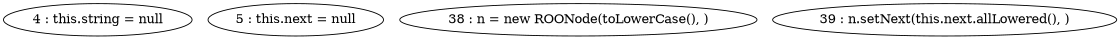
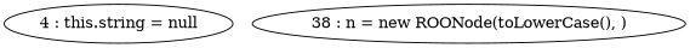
  digraph {
    "4 : this.string = null"
-   "5 : this.next = null"
    "38 : n = new ROONode(toLowerCase(), )"
-   "39 : n.setNext(this.next.allLowered(), )"
  }
